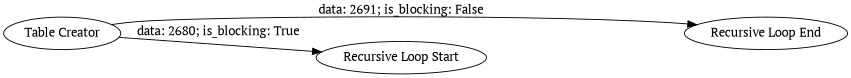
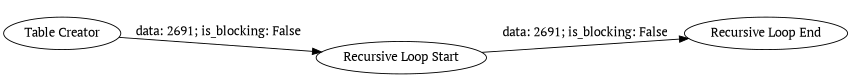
  digraph {
    fontname="PT Serif"
    rankdir=LR
    node [fontname="PT Serif"]
    edge [fontname="PT Serif"]
    n1 [label="Recursive Loop End"]
    n2 [label="Recursive Loop Start"]
    n3 [label="Table Creator"]
-   n3 -> n1 [label="data: 2691; is_blocking: False"]
-   n3 -> n2 [label="data: 2680; is_blocking: True"]
+   n2 -> n1 [label="data: 2691; is_blocking: False"]
+   n3 -> n2 [label="data: 2691; is_blocking: False"]
  }
